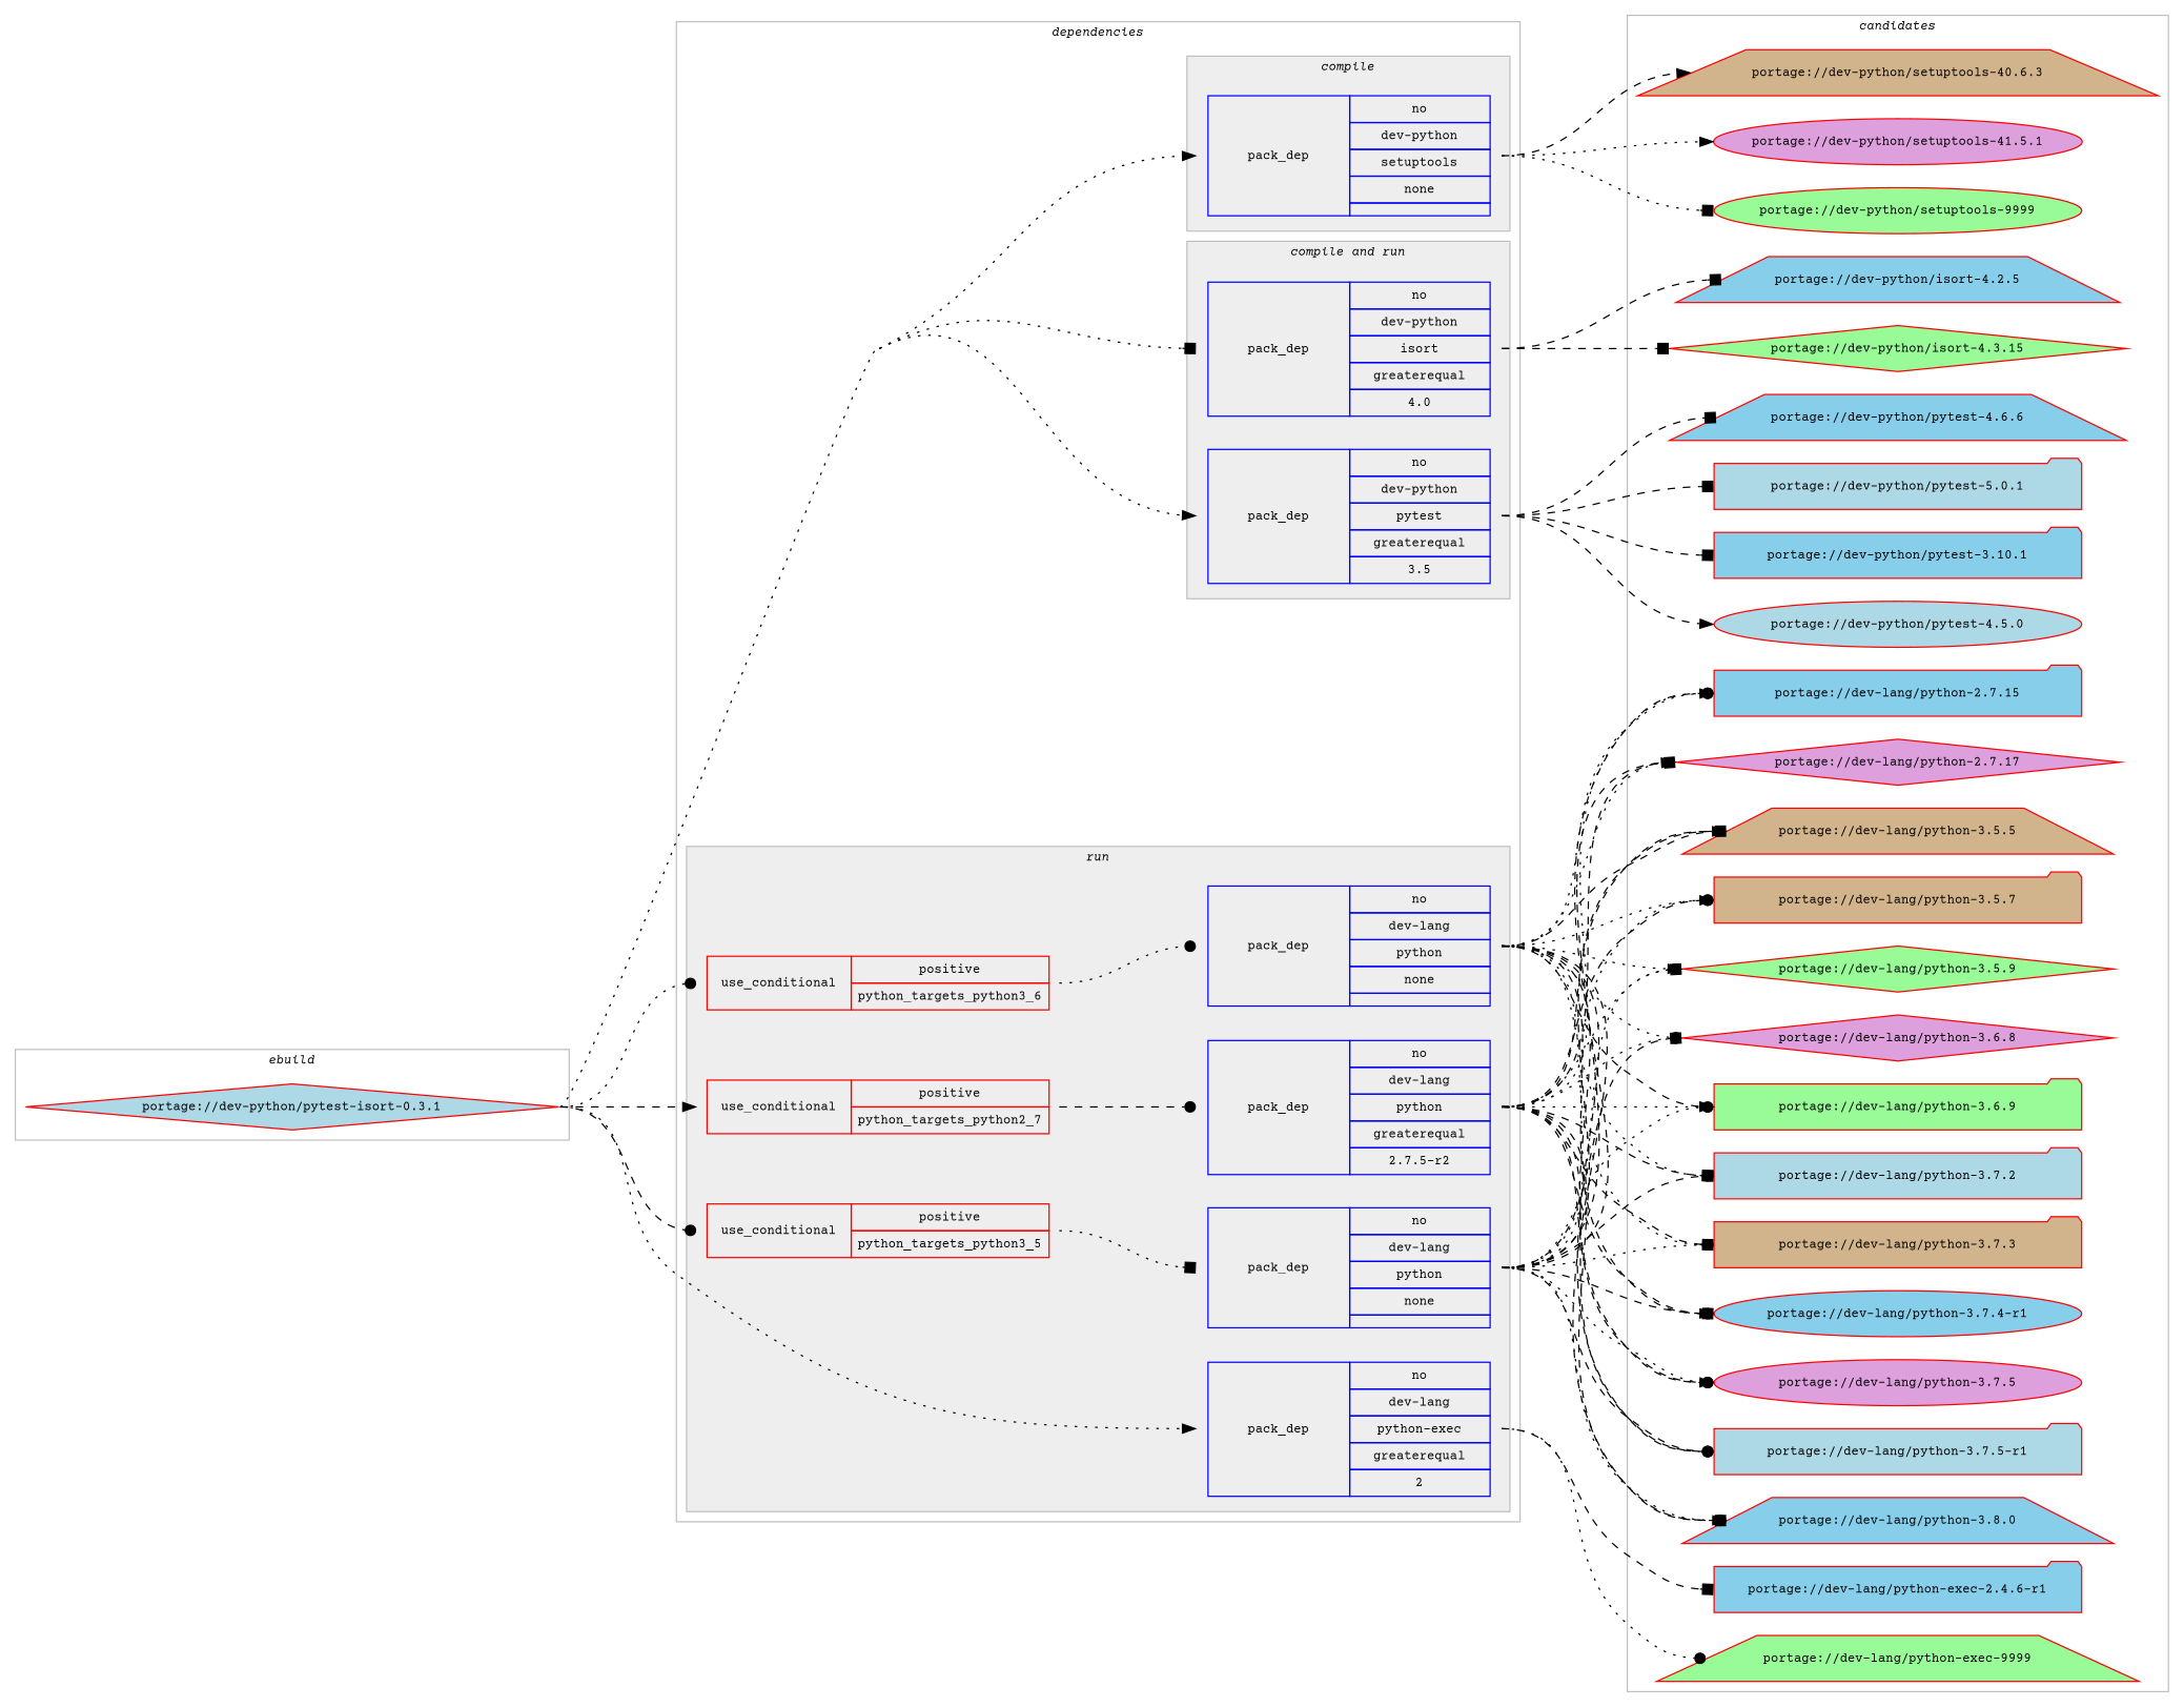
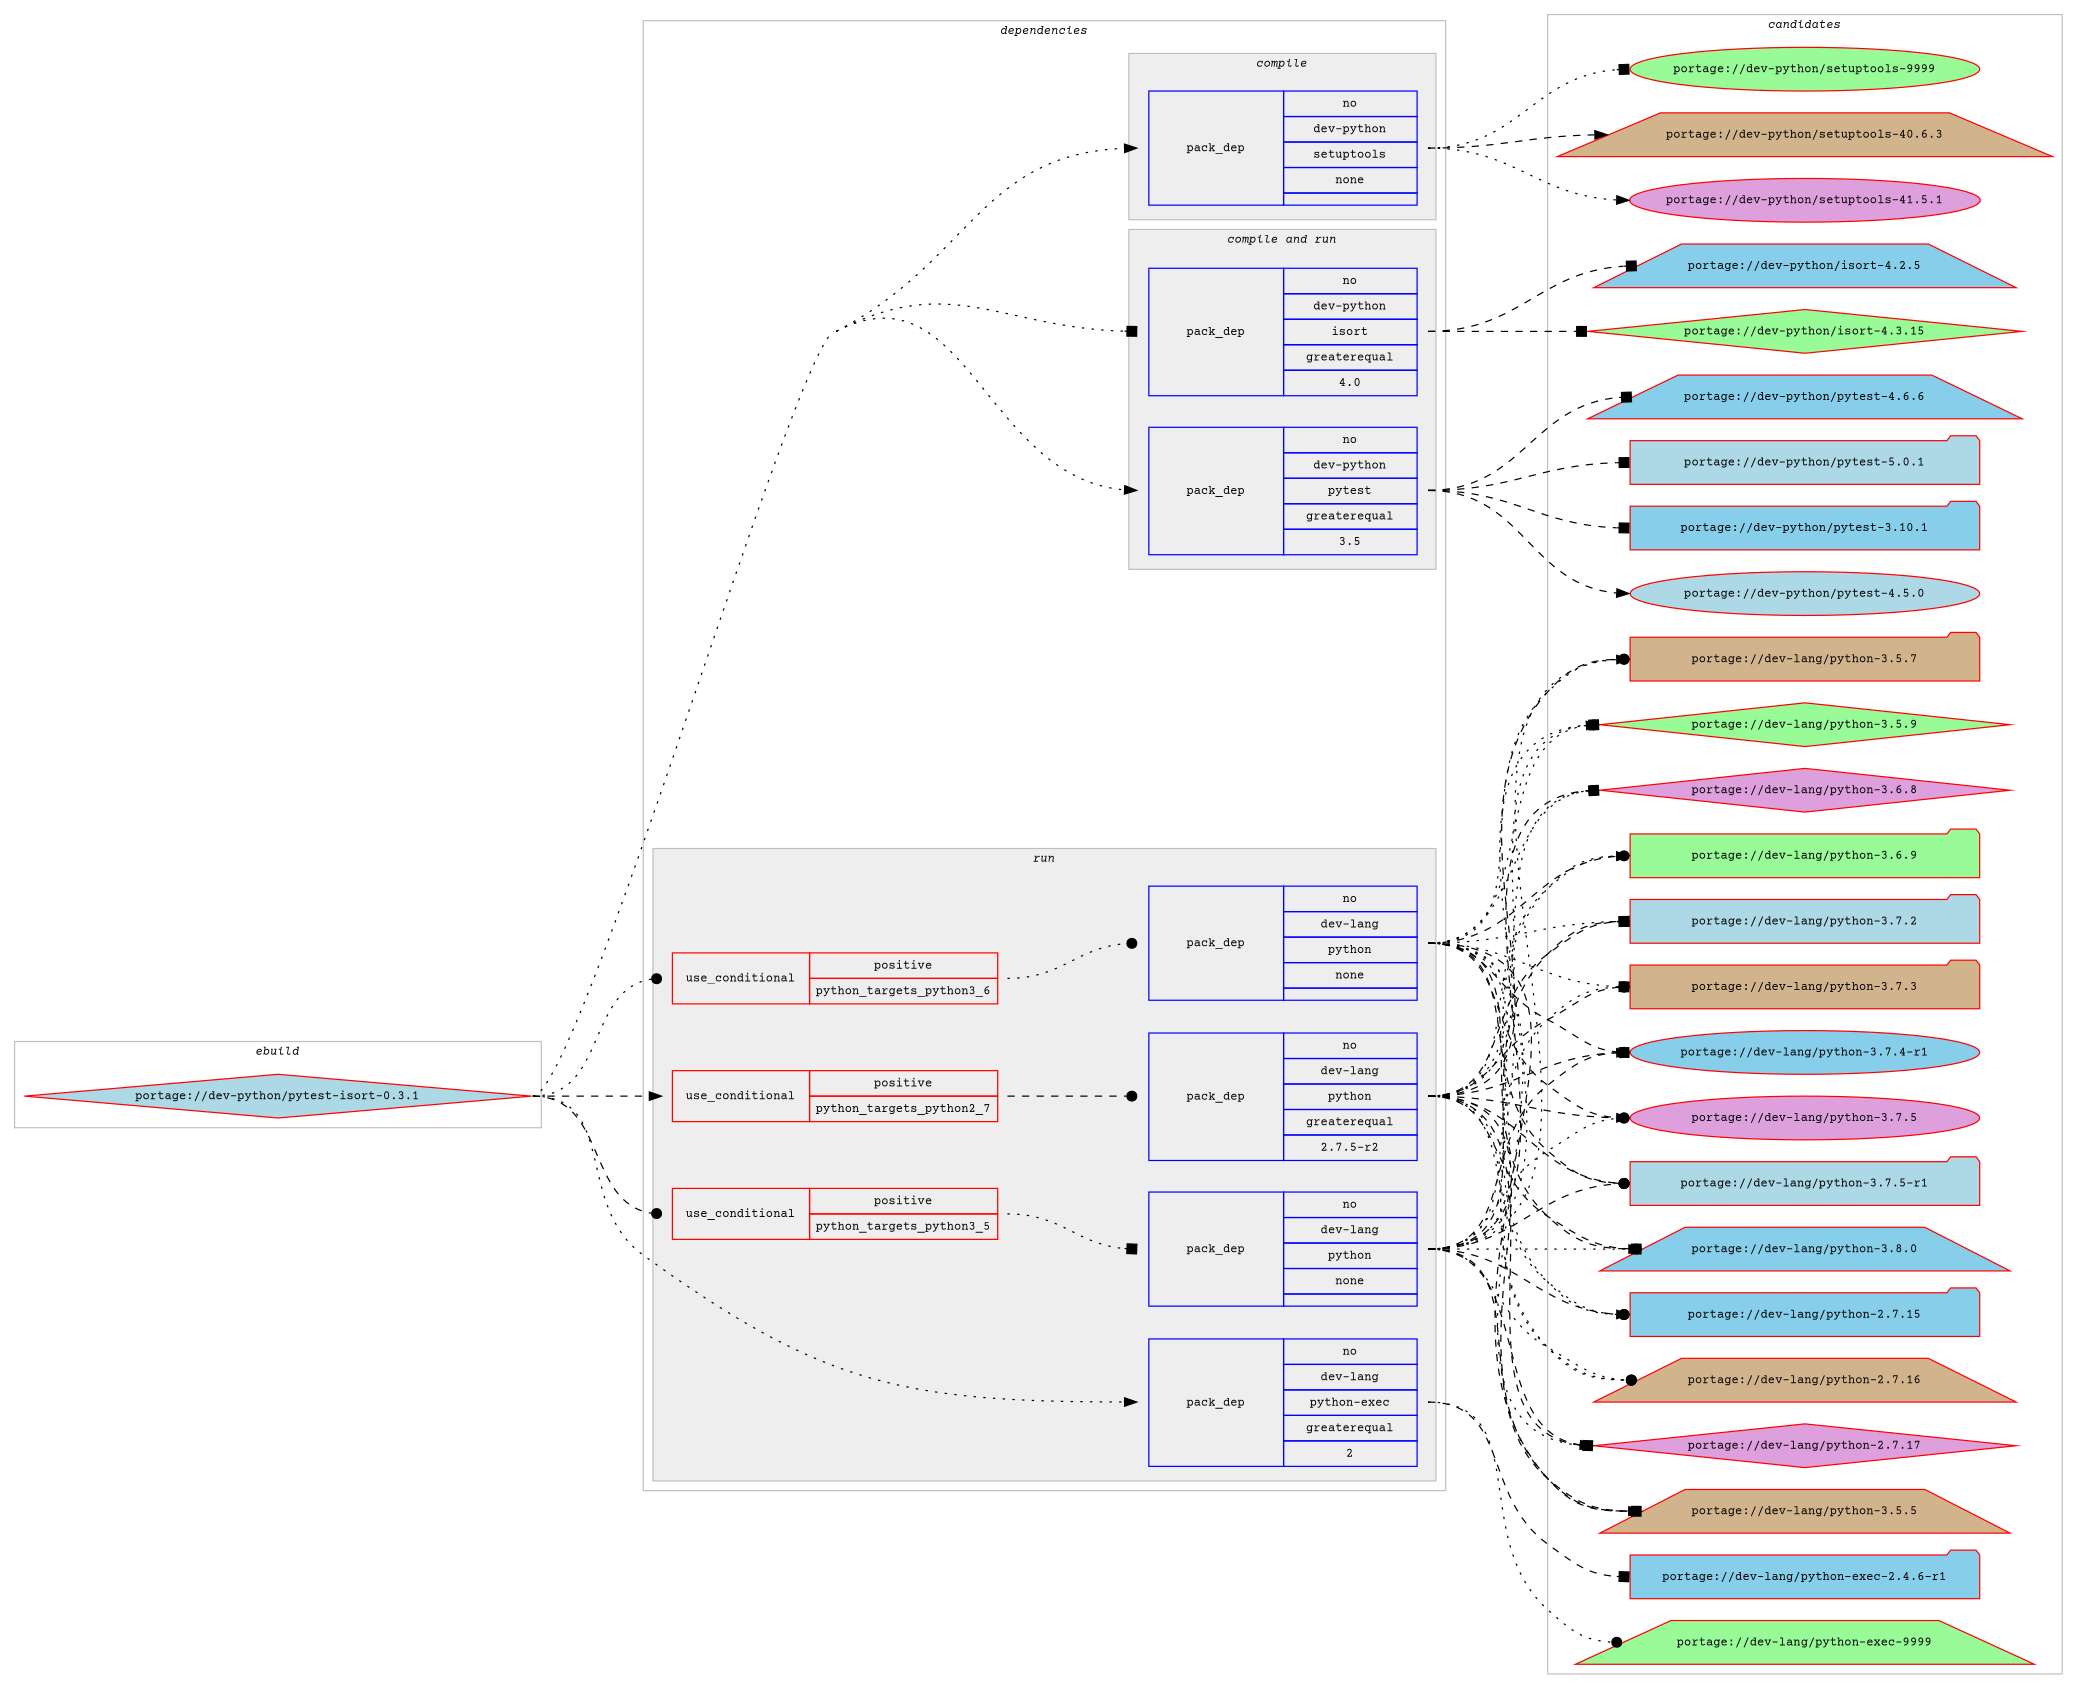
  digraph {
    compound=true
    concentrate=true
    fontname="Courier Prime"
    fontsize=10
    newrank=true
    rankdir=LR
    ranksep=1.5
    node [color=red fontname="Courier Prime" fontsize=10 shape=none style=filled]
    edge [arrowhead=dot fontname="Courier Prime" headport=w style=dashed tailport=e weight=100]
    n1 [fillcolor=lightblue label="portage://dev-python/pytest-isort-0.3.1" shape=diamond width=4]
    n2 [color=blue label=<<TABLE BORDER="0" CELLBORDER="1" CELLSPACING="0" CELLPADDING="4" WIDTH="220"><TR><TD ROWSPAN="6" CELLPADDING="30">pack_dep</TD></TR><TR><TD WIDTH="110">no</TD></TR><TR><TD>dev-python</TD></TR><TR><TD>setuptools</TD></TR><TR><TD>none</TD></TR><TR><TD></TD></TR></TABLE>> style=""]
    n3 [color=blue label=<<TABLE BORDER="0" CELLBORDER="1" CELLSPACING="0" CELLPADDING="4" WIDTH="220"><TR><TD ROWSPAN="6" CELLPADDING="30">pack_dep</TD></TR><TR><TD WIDTH="110">no</TD></TR><TR><TD>dev-python</TD></TR><TR><TD>isort</TD></TR><TR><TD>greaterequal</TD></TR><TR><TD>4.0</TD></TR></TABLE>> style=""]
    n4 [color=blue label=<<TABLE BORDER="0" CELLBORDER="1" CELLSPACING="0" CELLPADDING="4" WIDTH="220"><TR><TD ROWSPAN="6" CELLPADDING="30">pack_dep</TD></TR><TR><TD WIDTH="110">no</TD></TR><TR><TD>dev-python</TD></TR><TR><TD>pytest</TD></TR><TR><TD>greaterequal</TD></TR><TR><TD>3.5</TD></TR></TABLE>> style=""]
    n5 [color=blue label=<<TABLE BORDER="0" CELLBORDER="1" CELLSPACING="0" CELLPADDING="4" WIDTH="220"><TR><TD ROWSPAN="6" CELLPADDING="30">pack_dep</TD></TR><TR><TD WIDTH="110">no</TD></TR><TR><TD>dev-lang</TD></TR><TR><TD>python</TD></TR><TR><TD>greaterequal</TD></TR><TR><TD>2.7.5-r2</TD></TR></TABLE>> style=""]
    n6 [label=<<TABLE BORDER="0" CELLBORDER="1" CELLSPACING="0" CELLPADDING="4"><TR><TD ROWSPAN="3" CELLPADDING="10">use_conditional</TD></TR><TR><TD>positive</TD></TR><TR><TD>python_targets_python2_7</TD></TR></TABLE>> style=""]
    n7 [color=blue label=<<TABLE BORDER="0" CELLBORDER="1" CELLSPACING="0" CELLPADDING="4" WIDTH="220"><TR><TD ROWSPAN="6" CELLPADDING="30">pack_dep</TD></TR><TR><TD WIDTH="110">no</TD></TR><TR><TD>dev-lang</TD></TR><TR><TD>python</TD></TR><TR><TD>none</TD></TR><TR><TD></TD></TR></TABLE>> style=""]
    n8 [label=<<TABLE BORDER="0" CELLBORDER="1" CELLSPACING="0" CELLPADDING="4"><TR><TD ROWSPAN="3" CELLPADDING="10">use_conditional</TD></TR><TR><TD>positive</TD></TR><TR><TD>python_targets_python3_5</TD></TR></TABLE>> style=""]
    n9 [color=blue label=<<TABLE BORDER="0" CELLBORDER="1" CELLSPACING="0" CELLPADDING="4" WIDTH="220"><TR><TD ROWSPAN="6" CELLPADDING="30">pack_dep</TD></TR><TR><TD WIDTH="110">no</TD></TR><TR><TD>dev-lang</TD></TR><TR><TD>python</TD></TR><TR><TD>none</TD></TR><TR><TD></TD></TR></TABLE>> style=""]
    n10 [label=<<TABLE BORDER="0" CELLBORDER="1" CELLSPACING="0" CELLPADDING="4"><TR><TD ROWSPAN="3" CELLPADDING="10">use_conditional</TD></TR><TR><TD>positive</TD></TR><TR><TD>python_targets_python3_6</TD></TR></TABLE>> style=""]
    n11 [color=blue label=<<TABLE BORDER="0" CELLBORDER="1" CELLSPACING="0" CELLPADDING="4" WIDTH="220"><TR><TD ROWSPAN="6" CELLPADDING="30">pack_dep</TD></TR><TR><TD WIDTH="110">no</TD></TR><TR><TD>dev-lang</TD></TR><TR><TD>python-exec</TD></TR><TR><TD>greaterequal</TD></TR><TR><TD>2</TD></TR></TABLE>> style=""]
    n12 [fillcolor=tan label="portage://dev-python/setuptools-40.6.3" shape=trapezium width=4]
    n13 [fillcolor=plum label="portage://dev-python/setuptools-41.5.1" shape=ellipse width=4]
    n14 [fillcolor=palegreen label="portage://dev-python/setuptools-9999" shape=ellipse width=4]
    n15 [fillcolor=skyblue label="portage://dev-python/isort-4.2.5" shape=trapezium width=4]
    n16 [fillcolor=palegreen label="portage://dev-python/isort-4.3.15" shape=diamond width=4]
    n17 [fillcolor=skyblue label="portage://dev-python/pytest-3.10.1" shape=folder width=4]
    n18 [fillcolor=lightblue label="portage://dev-python/pytest-4.5.0" shape=ellipse width=4]
    n19 [fillcolor=skyblue label="portage://dev-python/pytest-4.6.6" shape=trapezium width=4]
    n20 [fillcolor=lightblue label="portage://dev-python/pytest-5.0.1" shape=folder width=4]
    n21 [fillcolor=skyblue label="portage://dev-lang/python-2.7.15" shape=folder width=4]
+   n22 [fillcolor=tan label="portage://dev-lang/python-2.7.16" shape=trapezium width=4]
    n23 [fillcolor=plum label="portage://dev-lang/python-2.7.17" shape=diamond width=4]
    n24 [fillcolor=tan label="portage://dev-lang/python-3.5.5" shape=trapezium width=4]
    n25 [fillcolor=tan label="portage://dev-lang/python-3.5.7" shape=folder width=4]
    n26 [fillcolor=palegreen label="portage://dev-lang/python-3.5.9" shape=diamond width=4]
    n27 [fillcolor=plum label="portage://dev-lang/python-3.6.8" shape=diamond width=4]
    n28 [fillcolor=palegreen label="portage://dev-lang/python-3.6.9" shape=folder width=4]
    n29 [fillcolor=lightblue label="portage://dev-lang/python-3.7.2" shape=folder width=4]
    n30 [fillcolor=tan label="portage://dev-lang/python-3.7.3" shape=folder width=4]
    n31 [fillcolor=skyblue label="portage://dev-lang/python-3.7.4-r1" shape=ellipse width=4]
    n32 [fillcolor=plum label="portage://dev-lang/python-3.7.5" shape=ellipse width=4]
    n33 [fillcolor=lightblue label="portage://dev-lang/python-3.7.5-r1" shape=folder width=4]
    n34 [fillcolor=skyblue label="portage://dev-lang/python-3.8.0" shape=trapezium width=4]
    n35 [fillcolor=skyblue label="portage://dev-lang/python-exec-2.4.6-r1" shape=folder width=4]
    n36 [fillcolor=palegreen label="portage://dev-lang/python-exec-9999" shape=trapezium width=4]
    subgraph cluster_1 {
      color=gray
      label=<<i>dependencies</i>>
      subgraph cluster_2 {
        color=gray
        fillcolor="#eeeeee"
        label=<<i>compile</i>>
        style=filled
        subgraph sub_3 {
          color=gray
          fillcolor="#eeeeee"
          label=<<i>compile</i>>
          style=filled
          n2
        }
      }
      subgraph cluster_4 {
        color=gray
        fillcolor="#eeeeee"
        label=<<i>compile and run</i>>
        style=filled
        subgraph sub_5 {
          color=gray
          fillcolor="#eeeeee"
          label=<<i>compile and run</i>>
          style=filled
          n3
        }
        subgraph sub_6 {
          color=gray
          fillcolor="#eeeeee"
          label=<<i>compile and run</i>>
          style=filled
          n4
        }
      }
      subgraph cluster_7 {
        color=gray
        fillcolor="#eeeeee"
        label=<<i>run</i>>
        style=filled
        subgraph sub_8 {
          color=gray
          fillcolor="#eeeeee"
          label=<<i>run</i>>
          style=filled
          n6
          subgraph sub_9 {
            color=gray
            fillcolor="#eeeeee"
            label=<<i>run</i>>
            style=filled
            n5
          }
        }
        subgraph sub_10 {
          color=gray
          fillcolor="#eeeeee"
          label=<<i>run</i>>
          style=filled
          n8
          subgraph sub_11 {
            color=gray
            fillcolor="#eeeeee"
            label=<<i>run</i>>
            style=filled
            n7
          }
        }
        subgraph sub_12 {
          color=gray
          fillcolor="#eeeeee"
          label=<<i>run</i>>
          style=filled
          n10
          subgraph sub_13 {
            color=gray
            fillcolor="#eeeeee"
            label=<<i>run</i>>
            style=filled
            n9
          }
        }
        subgraph sub_14 {
          color=gray
          fillcolor="#eeeeee"
          label=<<i>run</i>>
          style=filled
          n11
        }
      }
    }
    subgraph cluster_15 {
      color=gray
      label=<<i>ebuild</i>>
      rank=same
      n1
    }
    subgraph cluster_16 {
      color=gray
      label=<<i>candidates</i>>
      rank=same
      subgraph sub_17 {
        color=black
        label=<<i>candidates</i>>
        nodesep=1
        rank=same
        n12
        n13
        n14
      }
      subgraph sub_18 {
        color=black
        label=<<i>candidates</i>>
        nodesep=1
        rank=same
        n15
        n16
      }
      subgraph sub_19 {
        color=black
        label=<<i>candidates</i>>
        nodesep=1
        rank=same
        n17
        n18
        n19
        n20
      }
      subgraph sub_20 {
        color=black
        label=<<i>candidates</i>>
        nodesep=1
        rank=same
        n21
+       n22
        n23
        n24
        n25
        n26
        n27
        n28
        n29
        n30
        n31
        n32
        n33
        n34
      }
      subgraph sub_21 {
        color=black
        label=<<i>candidates</i>>
        nodesep=1
        rank=same
        n21
+       n22
        n23
        n24
        n25
        n26
        n27
        n28
        n29
        n30
        n31
        n32
        n33
        n34
      }
      subgraph sub_22 {
        color=black
        label=<<i>candidates</i>>
        nodesep=1
        rank=same
        n21
+       n22
        n23
        n24
        n25
        n26
        n27
        n28
        n29
        n30
        n31
        n32
        n33
        n34
      }
      subgraph sub_23 {
        color=black
        label=<<i>candidates</i>>
        nodesep=1
        rank=same
        n35
        n36
      }
    }
    n1 -> n2 [arrowhead=normal style=dotted weight=20]
    n1 -> n3 [arrowhead=box style=dotted weight=20]
    n1 -> n4 [arrowhead=normal style=dotted weight=20]
    n1 -> n6 [arrowhead=normal weight=20]
    n1 -> n8 [weight=20]
    n1 -> n10 [style=dotted weight=20]
    n1 -> n11 [arrowhead=normal style=dotted weight=20]
    n2 -> n12 [arrowhead=normal]
    n2 -> n13 [arrowhead=normal style=dotted]
    n2 -> n14 [arrowhead=box style=dotted]
    n3 -> n15 [arrowhead=box]
    n3 -> n16 [arrowhead=box]
    n4 -> n17 [arrowhead=box]
    n4 -> n18 [arrowhead=normal]
    n4 -> n19 [arrowhead=box]
    n4 -> n20 [arrowhead=box]
    n5 -> n21 [style=dotted]
+   n5 -> n22 [style=dotted]
    n5 -> n23 [arrowhead=normal]
    n5 -> n24 [arrowhead=box]
    n5 -> n25
    n5 -> n26 [style=dotted]
    n5 -> n27 [arrowhead=box style=dotted]
    n5 -> n28 [arrowhead=normal style=dotted]
    n5 -> n29 [arrowhead=box]
    n5 -> n30
    n5 -> n31 [arrowhead=box]
    n5 -> n32 [arrowhead=normal]
    n5 -> n33
    n5 -> n34
    n6 -> n5 [weight=20]
    n7 -> n21
+   n7 -> n22 [style=dotted]
    n7 -> n23 [arrowhead=normal]
    n7 -> n24 [arrowhead=normal]
    n7 -> n25 [arrowhead=normal style=dotted]
    n7 -> n26 [arrowhead=box style=dotted]
    n7 -> n27
    n7 -> n28 [style=dotted]
    n7 -> n29
    n7 -> n30 [style=dotted]
    n7 -> n31 [arrowhead=normal]
    n7 -> n32 [style=dotted]
    n7 -> n33
    n7 -> n34 [arrowhead=normal style=dotted]
    n8 -> n7 [arrowhead=box style=dotted weight=20]
    n9 -> n21 [arrowhead=normal style=dotted]
+   n9 -> n22 [style=dotted]
    n9 -> n23 [arrowhead=box style=dotted]
    n9 -> n24 [arrowhead=normal]
    n9 -> n25 [style=dotted]
    n9 -> n26 [arrowhead=normal style=dotted]
    n9 -> n27 [style=dotted]
    n9 -> n28 [arrowhead=normal]
    n9 -> n29 [arrowhead=box style=dotted]
    n9 -> n30 [arrowhead=box style=dotted]
    n9 -> n31
    n9 -> n32
    n9 -> n33
    n9 -> n34 [arrowhead=box]
    n10 -> n9 [style=dotted weight=20]
    n11 -> n35 [arrowhead=box]
    n11 -> n36 [style=dotted]
  }
